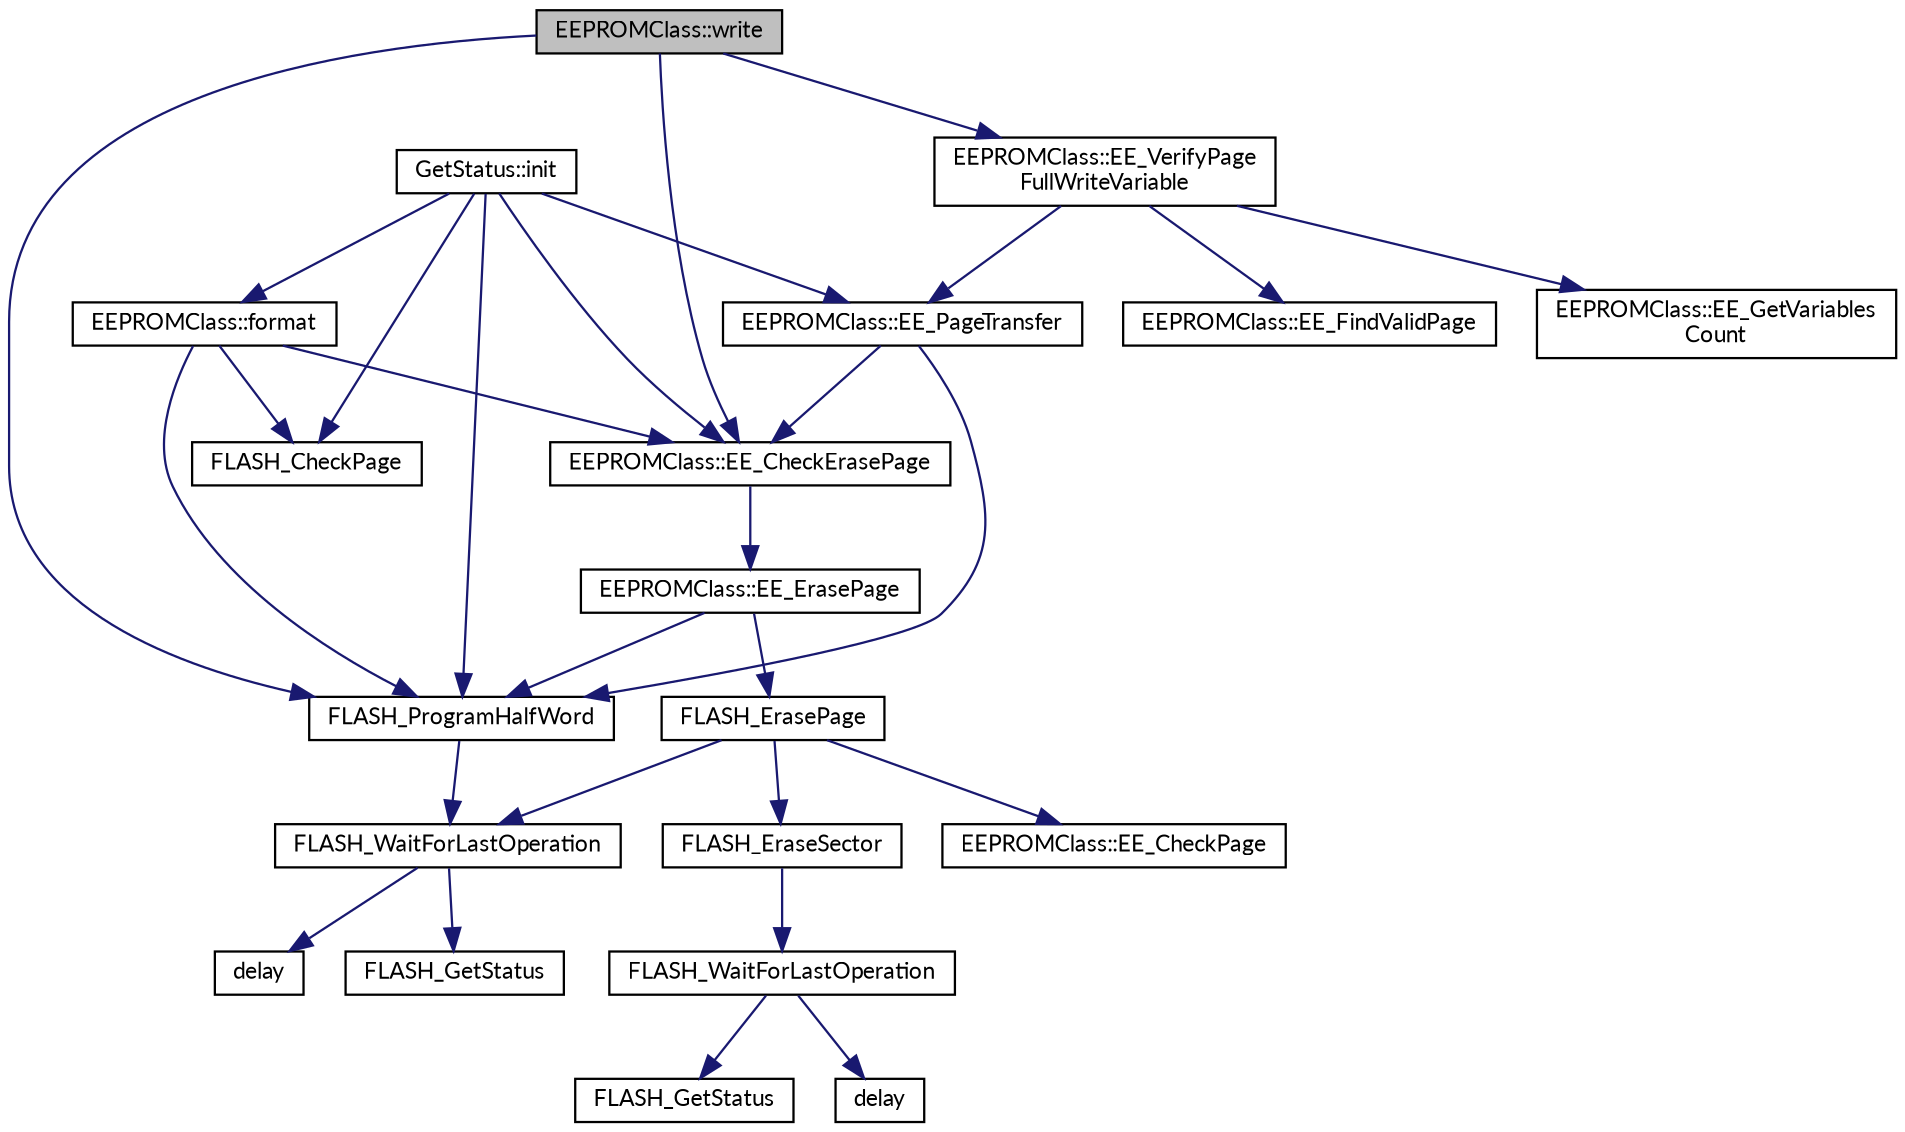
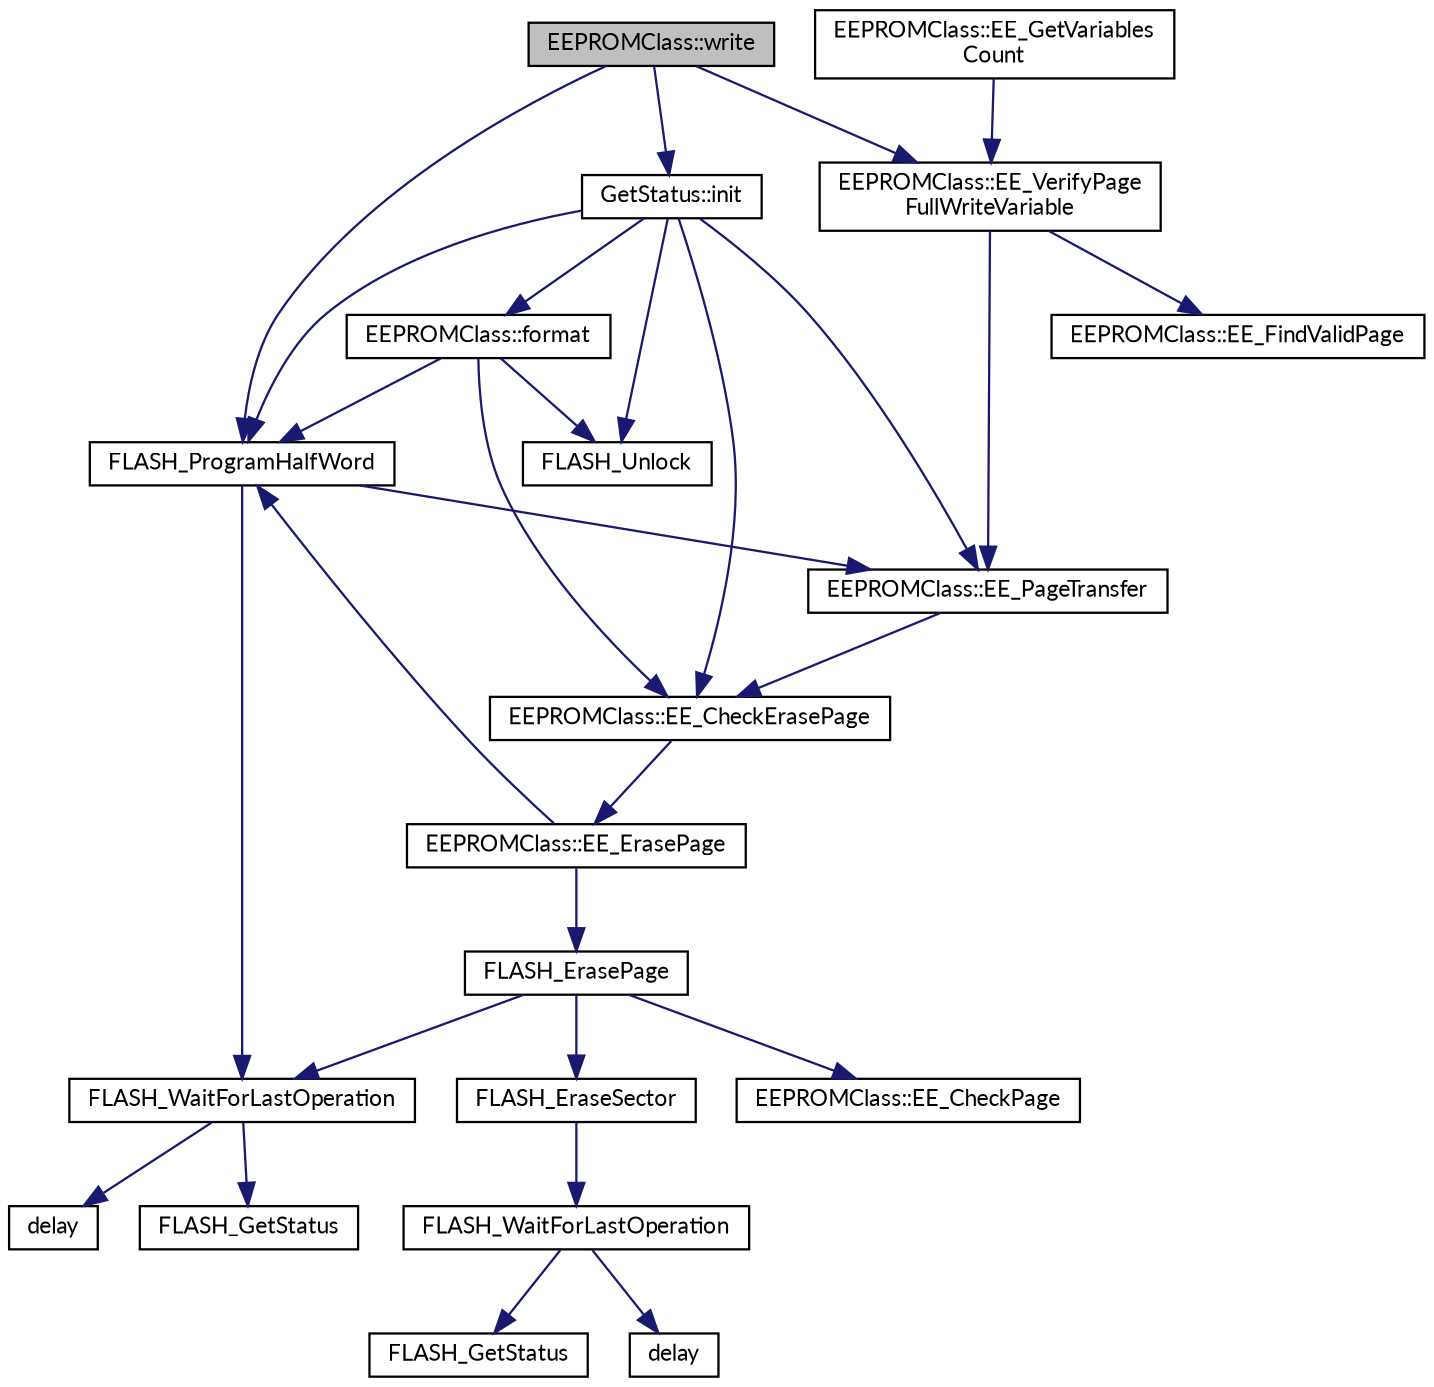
  digraph {
    fontname=Lato
    rankdir=TB
    node [color=black fillcolor=white fontname=Lato fontsize=10 shape=record style=filled]
    edge [color=midnightblue fontname=Lato fontsize=10 labelfontname=Helvetica labelfontsize=10 style=solid]
    n1 [fillcolor=grey75 fontcolor=black height=0.2 label="EEPROMClass::write" width=0.4]
    n2 [height=0.2 label="GetStatus::init" width=0.4]
    n3 [height=0.2 label="EEPROMClass::EE_VerifyPage\lFullWriteVariable" width=0.4]
    n4 [height=0.2 label=FLASH_ProgramHalfWord width=0.4]
-   n5 [height=0.2 label=FLASH_CheckPage width=0.4]
+   n5 [height=0.2 label=FLASH_Unlock width=0.4]
    n6 [height=0.2 label="EEPROMClass::EE_CheckErasePage" width=0.4]
    n7 [height=0.2 label="EEPROMClass::format" width=0.4]
    n8 [height=0.2 label="EEPROMClass::EE_PageTransfer" width=0.4]
    n9 [height=0.2 label="EEPROMClass::EE_FindValidPage" width=0.4]
    n10 [height=0.2 label="EEPROMClass::EE_GetVariables\lCount" width=0.4]
    n11 [height=0.2 label="EEPROMClass::EE_ErasePage" width=0.4]
    n12 [height=0.2 label=FLASH_WaitForLastOperation width=0.4]
    n13 [height=0.2 label="EEPROMClass::EE_CheckPage" width=0.4]
    n14 [height=0.2 label=FLASH_ErasePage width=0.4]
    n15 [height=0.2 label=FLASH_EraseSector width=0.4]
    n16 [height=0.2 label=FLASH_GetStatus width=0.4]
    n17 [height=0.2 label=delay width=0.4]
    n18 [height=0.2 label=FLASH_WaitForLastOperation width=0.4]
    n19 [height=0.2 label=FLASH_GetStatus width=0.4]
    n20 [height=0.2 label=delay width=0.4]
-   n1 -> n6
+   n1 -> n2
    n1 -> n3
    n1 -> n4
    n2 -> n4
    n2 -> n5
    n2 -> n6
    n2 -> n7
    n2 -> n8
    n3 -> n8
    n3 -> n9
-   n3 -> n10
+   n10 -> n3
    n4 -> n12
    n6 -> n11
    n7 -> n4
    n7 -> n5
    n7 -> n6
-   n8 -> n4
+   n4 -> n8
    n8 -> n6
    n11 -> n4
    n11 -> n14
    n12 -> n16
    n12 -> n17
    n14 -> n12
    n14 -> n13
    n14 -> n15
    n15 -> n18
    n18 -> n19
    n18 -> n20
  }
